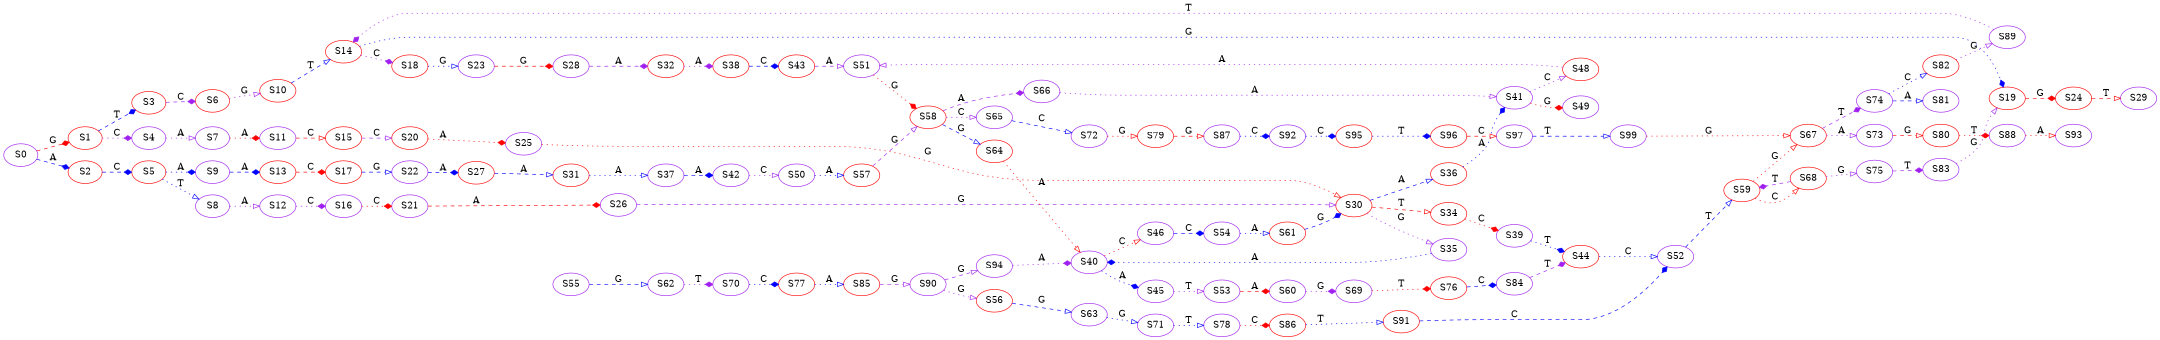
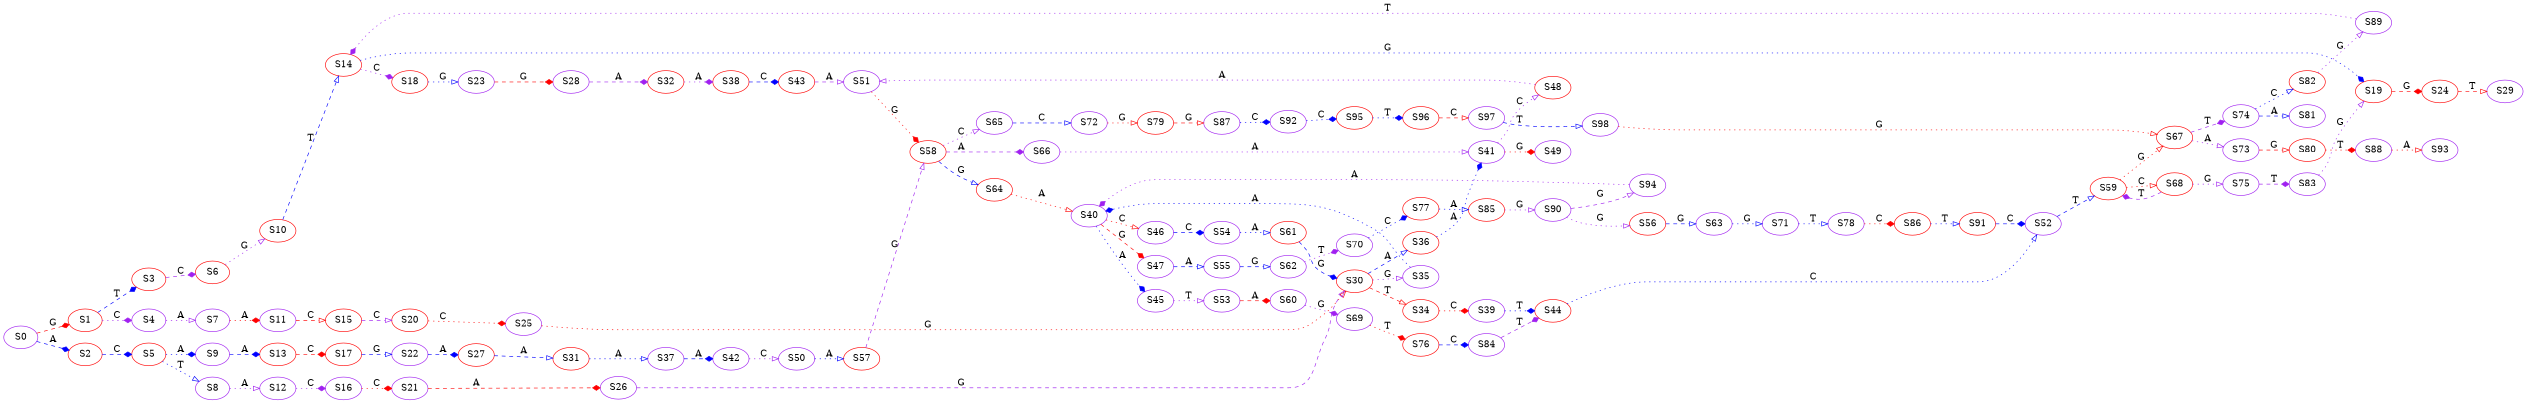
  strict digraph {
    rankdir=LR
    node [color=purple]
    edge [arrowhead=onormal color=blue style=dotted]
    S1 [color=red]
    S0
    S2 [color=red]
    S3 [color=red]
    S4
    S5 [color=red]
    S6 [color=red]
    S7
    S8
    S9
    S10 [color=red]
    S11
    S12
    S13 [color=red]
    S14 [color=red]
    S15 [color=red]
    S16
    S17 [color=red]
    S18 [color=red]
    S19 [color=red]
    S20 [color=red]
    S21
    S22
    S23
    S24 [color=red]
    S25
    S26
    S27 [color=red]
    S28
    S29
    S30 [color=red]
    S31 [color=red]
    S32 [color=red]
    S34 [color=red]
    S35
    S36 [color=red]
    S37
    S38 [color=red]
    S39
    S40
    S41
    S42
    S43 [color=red]
    S44 [color=red]
    S45
    S46
+   S47
    S48 [color=red]
    S49
    S50
    S51
    S52
    S53
    S54
    S55
    S57 [color=red]
    S58 [color=red]
    S59 [color=red]
    S60
    S61 [color=red]
    S62
    S56 [color=red]
    S63
    S64 [color=red]
    S65
    S66
    S67 [color=red]
    S68 [color=red]
    S69
    S70
    S71
    S72
    S73
    S74
    S75
    S76 [color=red]
    S77 [color=red]
    S78
    S79 [color=red]
    S80 [color=red]
    S81
    S82 [color=red]
    S83
    S84
    S85 [color=red]
    S86 [color=red]
    S87
    S88
    S89
    S90
    S91 [color=red]
    S92
    S93
    S94
    S95 [color=red]
    S96 [color=red]
    S97
-   S98 [label=S99]
+   S98
    S1 -> S3 [arrowhead=diamond label=T style=dashed]
    S1 -> S4 [arrowhead=diamond color=purple label=C]
    S0 -> S1 [arrowhead=diamond color=red label=G style=dashed]
    S0 -> S2 [arrowhead=diamond label=A style=dashed]
    S2 -> S5 [arrowhead=diamond label=C style=dashed]
    S3 -> S6 [arrowhead=diamond color=purple label=C style=dashed]
    S4 -> S7 [color=purple label=A]
    S5 -> S8 [label=T]
    S5 -> S9 [arrowhead=diamond label=A]
    S6 -> S10 [color=purple label=G]
    S7 -> S11 [arrowhead=diamond color=red label=A]
    S8 -> S12 [color=purple label=A]
    S9 -> S13 [arrowhead=diamond label=A style=dashed]
    S10 -> S14 [label=T style=dashed]
    S11 -> S15 [color=red label=C style=dashed]
    S12 -> S16 [arrowhead=diamond color=purple label=C]
    S13 -> S17 [arrowhead=diamond color=red label=C style=dashed]
    S14 -> S18 [arrowhead=diamond color=purple label=C]
    S14 -> S19 [arrowhead=diamond label=G]
    S15 -> S20 [color=purple label=C style=dashed]
    S16 -> S21 [arrowhead=diamond color=red label=C]
    S17 -> S22 [label=G style=dashed]
    S18 -> S23 [label=G]
    S19 -> S24 [arrowhead=diamond color=red label=G style=dashed]
-   S20 -> S25 [arrowhead=diamond color=red label=A]
+   S20 -> S25 [arrowhead=diamond color=red label=C]
    S21 -> S26 [arrowhead=diamond color=red label=A style=dashed]
    S22 -> S27 [arrowhead=diamond label=A style=dashed]
    S23 -> S28 [arrowhead=diamond color=red label=G style=dashed]
    S24 -> S29 [color=red label=T style=dashed]
    S25 -> S30 [color=red label=G]
    S26 -> S30 [color=purple label=G style=dashed]
    S27 -> S31 [label=A style=dashed]
    S28 -> S32 [arrowhead=diamond color=purple label=A style=dashed]
    S30 -> S34 [color=red label=T style=dashed]
    S30 -> S35 [color=purple label=G]
    S30 -> S36 [label=A style=dashed]
    S31 -> S37 [label=A]
    S32 -> S38 [arrowhead=diamond color=purple label=A]
    S34 -> S39 [arrowhead=diamond color=red label=C]
    S35 -> S40 [arrowhead=diamond label=A]
    S36 -> S41 [arrowhead=diamond label=A]
    S37 -> S42 [arrowhead=diamond label=A style=dashed]
    S38 -> S43 [arrowhead=diamond label=C style=dashed]
    S39 -> S44 [arrowhead=diamond label=T]
    S40 -> S45 [arrowhead=diamond label=A]
    S40 -> S46 [color=red label=C]
+   S40 -> S47 [arrowhead=diamond color=red label=G style=dashed]
    S41 -> S48 [color=purple label=C]
    S41 -> S49 [arrowhead=diamond color=red label=G]
    S42 -> S50 [color=purple label=C]
    S43 -> S51 [color=purple label=A style=dashed]
    S44 -> S52 [label=C]
    S45 -> S53 [color=purple label=T]
    S46 -> S54 [arrowhead=diamond label=C style=dashed]
+   S47 -> S55 [label=A style=dashed]
    S48 -> S51 [color=purple label=A]
    S50 -> S57 [label=A]
    S51 -> S58 [arrowhead=diamond color=red label=G]
    S52 -> S59 [label=T style=dashed]
    S53 -> S60 [arrowhead=diamond color=red label=A style=dashed]
    S54 -> S61 [label=A]
    S55 -> S62 [label=G style=dashed]
    S57 -> S58 [color=purple label=G style=dashed]
    S58 -> S64 [label=G style=dashed]
    S58 -> S65 [color=purple label=C]
    S58 -> S66 [arrowhead=diamond color=purple label=A style=dashed]
    S59 -> S67 [color=red label=G]
    S59 -> S68 [color=red label=C]
    S60 -> S69 [arrowhead=diamond color=purple label=G]
    S61 -> S30 [arrowhead=diamond label=G style=dashed]
    S62 -> S70 [arrowhead=diamond color=purple label=T]
    S56 -> S63 [label=G style=dashed]
    S63 -> S71 [label=G]
    S64 -> S40 [color=red label=A]
    S65 -> S72 [label=C style=dashed]
    S66 -> S41 [color=purple label=A]
    S67 -> S73 [color=purple label=A]
    S67 -> S74 [arrowhead=diamond color=purple label=T style=dashed]
    S68 -> S59 [arrowhead=diamond color=purple label=T style=dashed]
    S68 -> S75 [color=purple label=G]
    S69 -> S76 [arrowhead=diamond color=red label=T]
    S70 -> S77 [arrowhead=diamond label=C]
    S71 -> S78 [label=T]
    S72 -> S79 [color=red label=G]
    S73 -> S80 [color=red label=G style=dashed]
    S74 -> S81 [label=A style=dashed]
    S74 -> S82 [label=C]
    S75 -> S83 [arrowhead=diamond color=purple label=T style=dashed]
    S76 -> S84 [arrowhead=diamond label=C style=dashed]
    S77 -> S85 [label=A]
    S78 -> S86 [arrowhead=diamond color=red label=C]
    S79 -> S87 [color=red label=G style=dashed]
    S80 -> S88 [arrowhead=diamond color=red label=T]
    S82 -> S89 [color=purple label=G]
    S83 -> S19 [color=purple label=G]
    S84 -> S44 [arrowhead=diamond color=purple label=T style=dashed]
-   S85 -> S90 [color=purple label=G style=dashed]
+   S85 -> S90 [color=purple label=G]
    S86 -> S91 [label=T]
    S87 -> S92 [arrowhead=diamond label=C]
    S88 -> S93 [color=red label=A]
    S89 -> S14 [arrowhead=diamond color=purple label=T]
    S90 -> S56 [color=purple label=G]
    S90 -> S94 [color=purple label=G style=dashed]
    S91 -> S52 [arrowhead=diamond label=C style=dashed]
    S92 -> S95 [arrowhead=diamond label=C]
    S94 -> S40 [arrowhead=diamond color=purple label=A]
    S95 -> S96 [arrowhead=diamond label=T]
    S96 -> S97 [color=red label=C style=dashed]
    S97 -> S98 [label=T style=dashed]
    S98 -> S67 [color=red label=G]
  }
